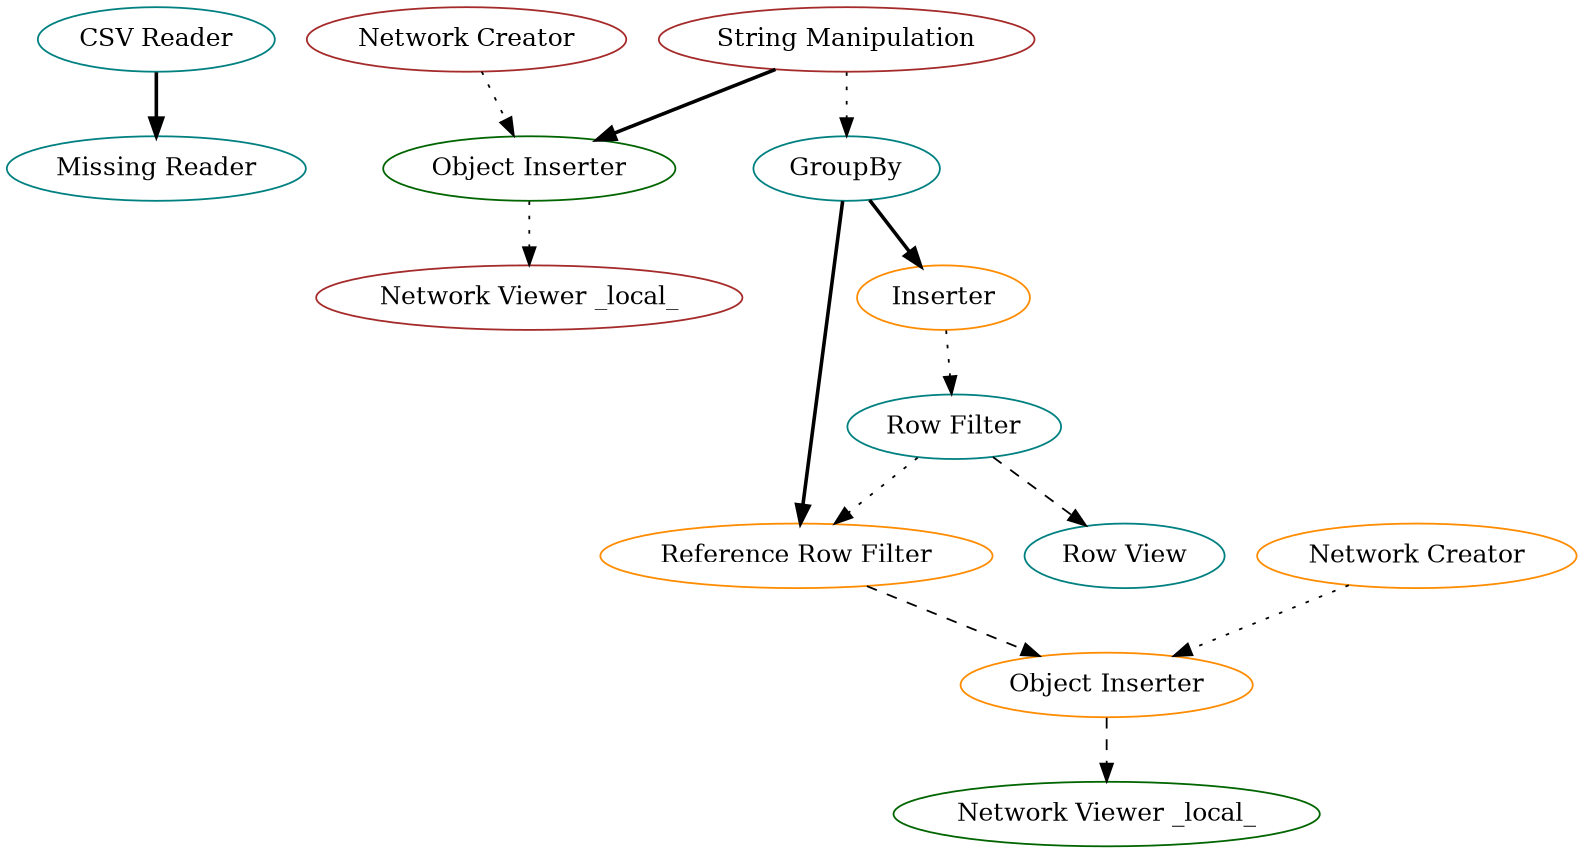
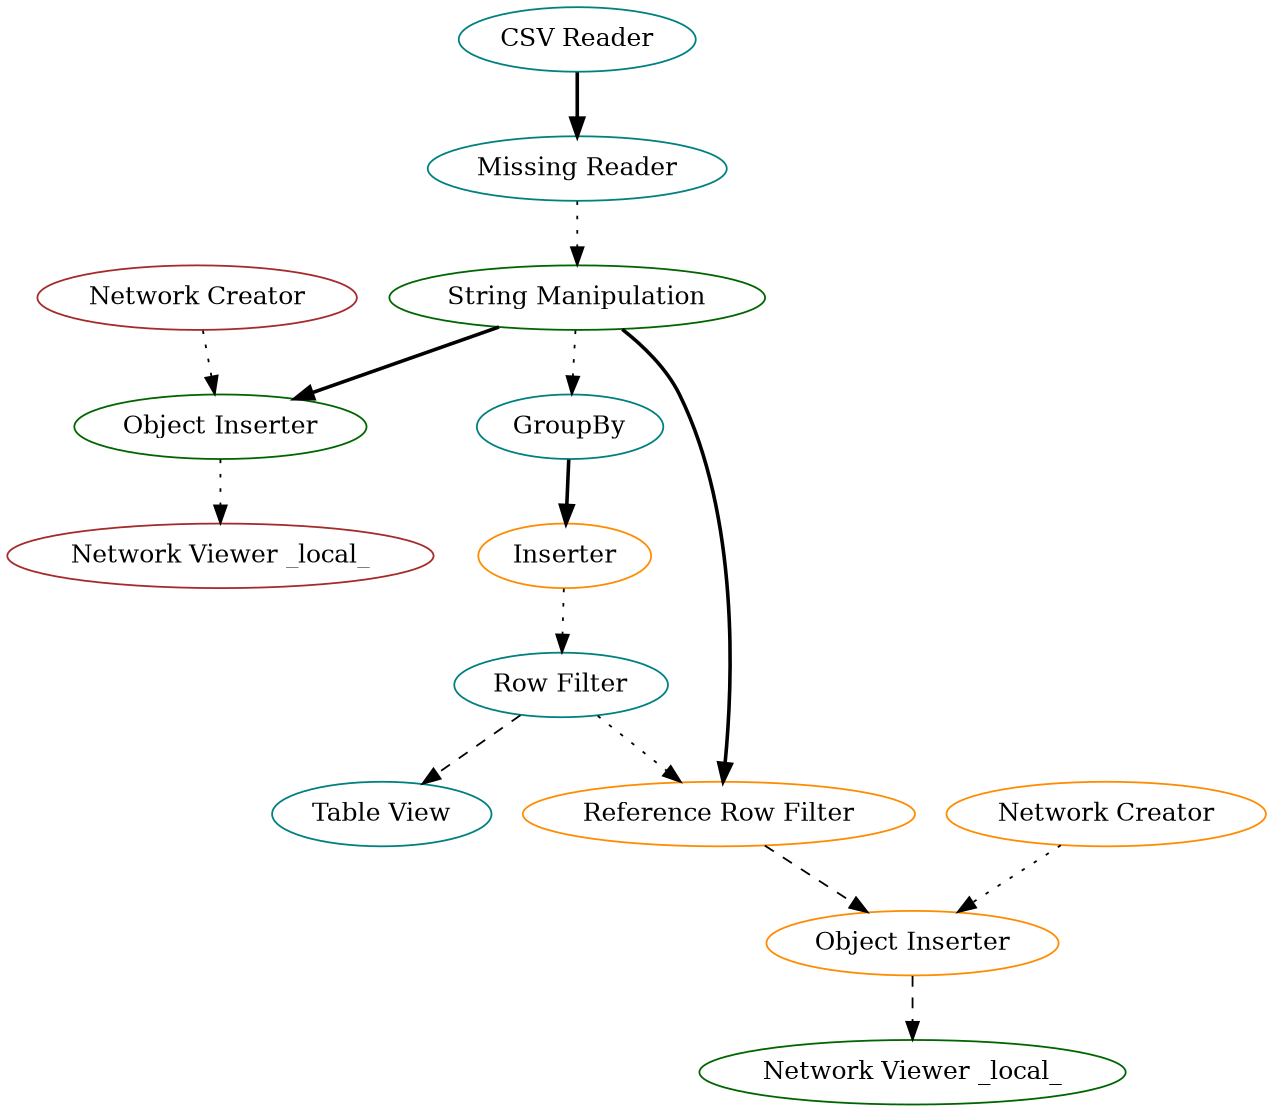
  digraph {
    fontname="DejaVu Serif"
    rankdir=TB
    node [color=teal fontname="DejaVu Serif"]
    edge [fontname="DejaVu Serif" style=dotted]
    n1 [label="CSV Reader"]
    n2 [label="Missing Reader"]
-   n3 [color=brown label="String Manipulation"]
+   n3 [color=darkgreen label="String Manipulation"]
    n4 [color=brown label="Network Creator"]
    n5 [color=darkgreen label="Object Inserter"]
    n6 [color=brown label="Network Viewer _local_"]
    n7 [label=GroupBy]
    n8 [color=darkorange label="Reference Row Filter"]
    n9 [color=darkorange label=Inserter]
    n10 [color=darkorange label="Object Inserter"]
    n11 [label="Row Filter"]
-   n12 [label="Row View"]
+   n12 [label="Table View"]
    n13 [color=darkgreen label="Network Viewer _local_"]
    n14 [color=darkorange label="Network Creator"]
    n1 -> n2 [style=bold]
+   n2 -> n3
    n3 -> n5 [style=bold]
    n3 -> n7
-   n7 -> n8 [style=bold]
+   n3 -> n8 [style=bold]
    n4 -> n5
    n5 -> n6
    n7 -> n9 [style=bold]
    n8 -> n10 [style=dashed]
    n9 -> n11
    n10 -> n13 [style=dashed]
    n11 -> n8
    n11 -> n12 [style=dashed]
    n14 -> n10
  }
